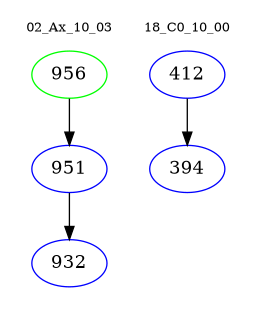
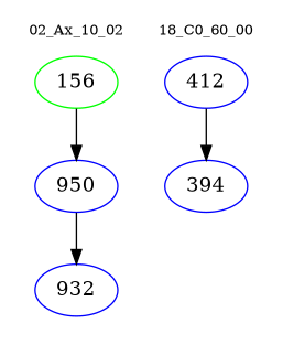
  digraph {
    node [color=blue]
    edge [color=black]
-   n1 [color=green label=956]
-   n2 [label=951]
+   n1 [color=green label=156]
+   n2 [label=950]
    n3 [label=932]
    n4 [label=412]
    n5 [label=394]
    subgraph cluster_1 {
      color=white
      fontsize=10
-     label="02_Ax_10_03"
+     label="02_Ax_10_02"
      n1
      n2
      n3
    }
    subgraph cluster_2 {
      color=white
      fontsize=10
-     label="18_C0_10_00"
+     label="18_C0_60_00"
      n4
      n5
    }
    n1 -> n2
    n2 -> n3
    n4 -> n5
  }
